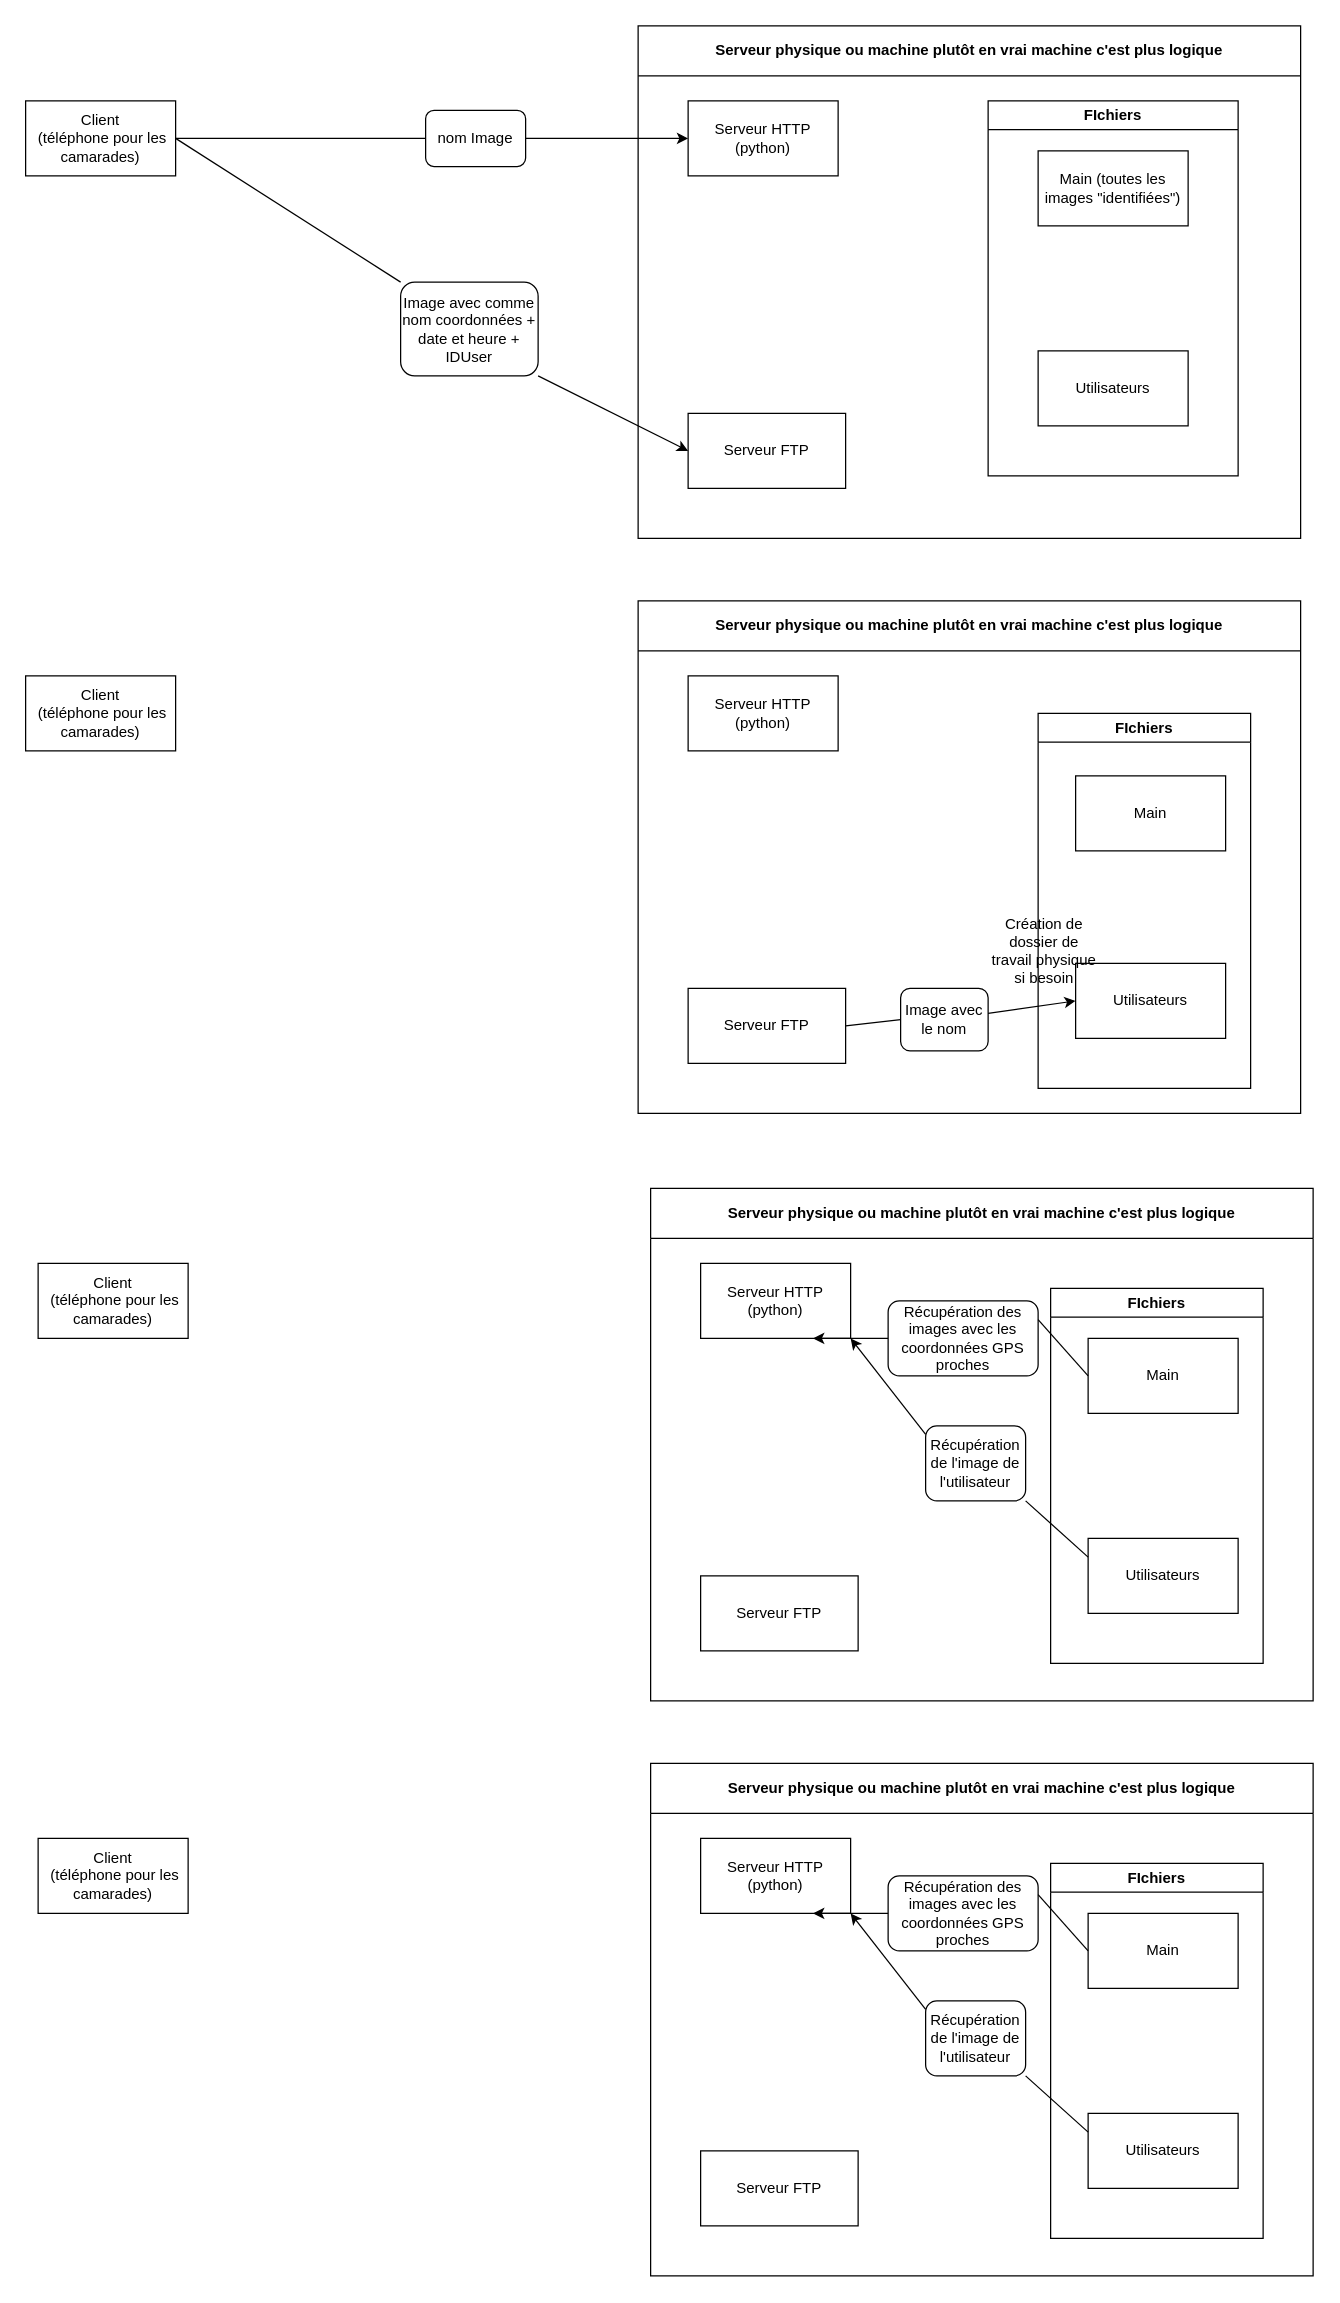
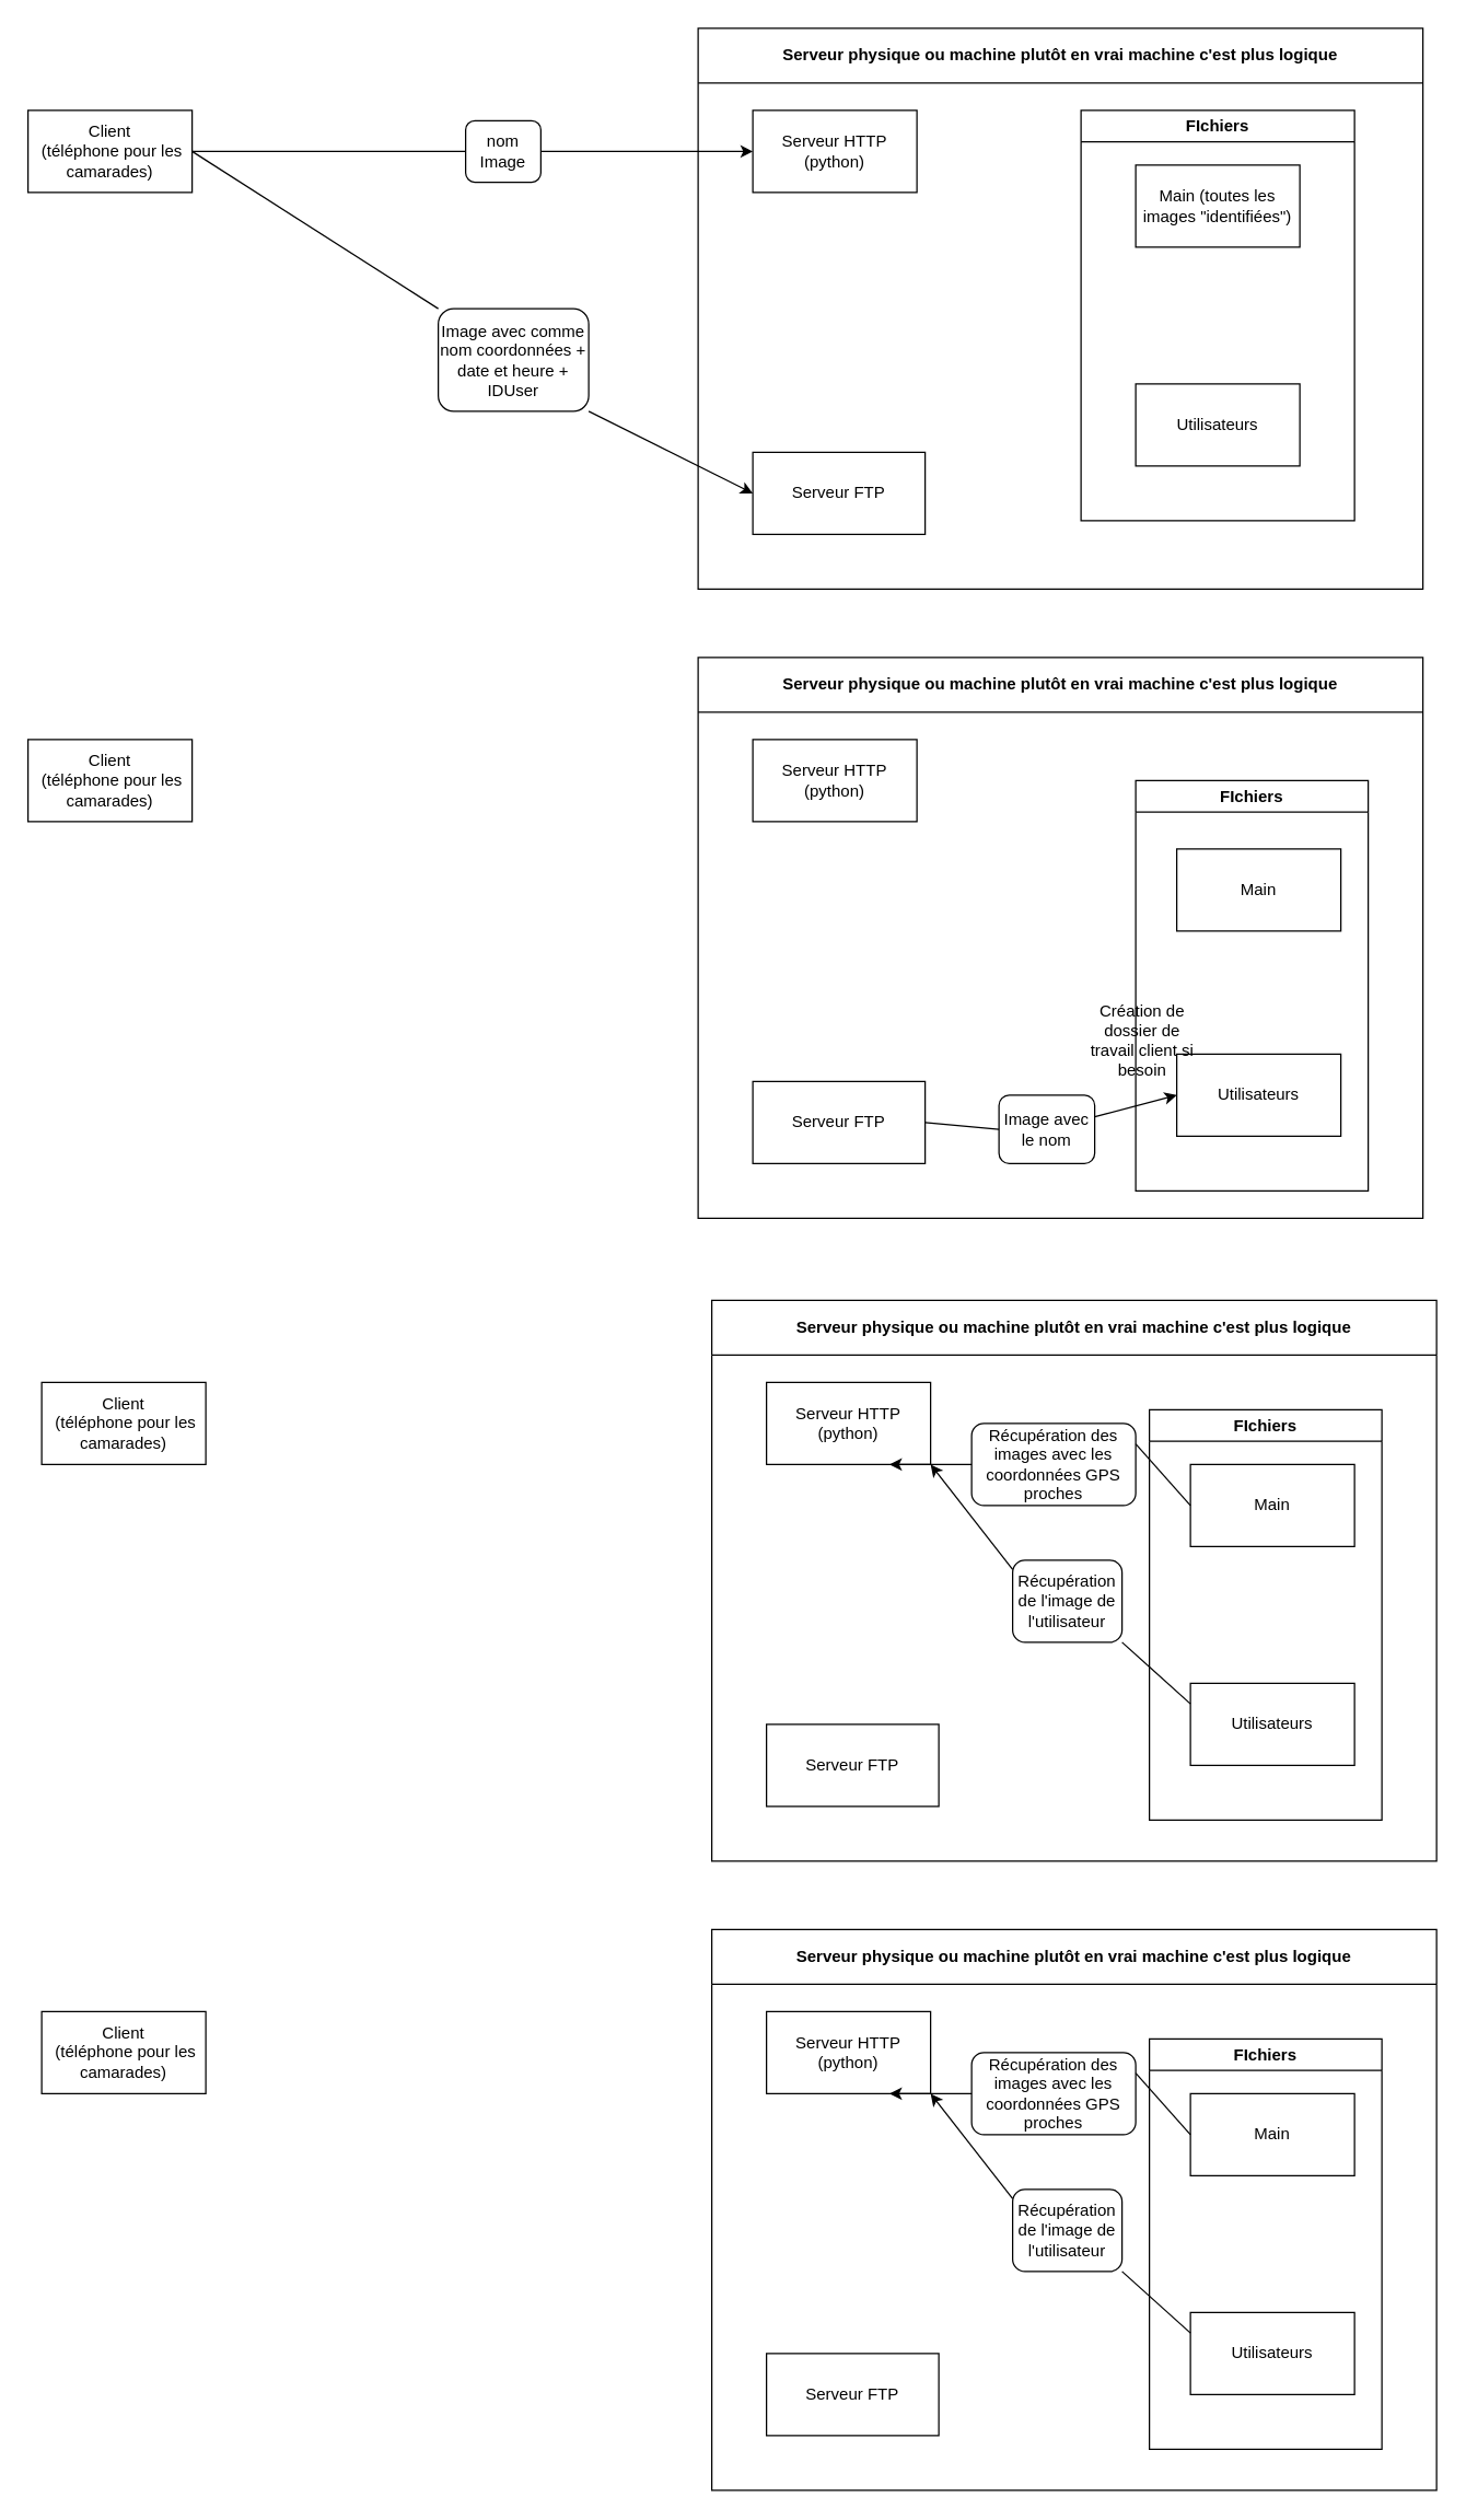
  <mxCell id="0" />
  <mxCell id="1" parent="0" />
  <mxCell id="2" value="&lt;div&gt;Client&lt;/div&gt;&amp;nbsp;(téléphone pour les camarades)" style="rounded=0;whiteSpace=wrap;html=1;" vertex="1" parent="1"><mxGeometry x="20" y="80" width="120" height="60" as="geometry" /></mxCell>
  <mxCell id="3" value="Serveur physique ou machine plutôt en vrai machine c'est plus logique" style="swimlane;whiteSpace=wrap;html=1;startSize=40;" vertex="1" parent="1"><mxGeometry x="510" y="20" width="530" height="410" as="geometry" /></mxCell>
  <mxCell id="4" value="&lt;div&gt;Serveur HTTP &lt;br&gt;&lt;/div&gt;&lt;div&gt;(python)&lt;/div&gt;" style="rounded=0;whiteSpace=wrap;html=1;" vertex="1" parent="3"><mxGeometry x="40" y="60" width="120" height="60" as="geometry" /></mxCell>
  <mxCell id="5" value="Serveur FTP" style="rounded=0;whiteSpace=wrap;html=1;" vertex="1" parent="3"><mxGeometry x="40" y="310" width="126" height="60" as="geometry" /></mxCell>
  <mxCell id="6" value="FIchiers" style="swimlane;whiteSpace=wrap;html=1;" vertex="1" parent="3"><mxGeometry x="280" y="60" width="200" height="300" as="geometry" /></mxCell>
  <mxCell id="7" value="Main (toutes les images &quot;identifiées&quot;)" style="rounded=0;whiteSpace=wrap;html=1;" vertex="1" parent="6"><mxGeometry x="40" y="40" width="120" height="60" as="geometry" /></mxCell>
  <mxCell id="8" value="Utilisateurs" style="rounded=0;whiteSpace=wrap;html=1;" vertex="1" parent="6"><mxGeometry x="40" y="200" width="120" height="60" as="geometry" /></mxCell>
  <mxCell id="9" value="" style="endArrow=classic;html=1;rounded=0;exitX=1;exitY=1;exitDx=0;exitDy=0;entryX=0;entryY=0.5;entryDx=0;entryDy=0;" edge="1" parent="1" source="11" target="5"><mxGeometry width="50" height="50" relative="1" as="geometry"><mxPoint x="140" y="110" as="sourcePoint" /><mxPoint x="550" y="110" as="targetPoint" /></mxGeometry></mxCell>
- <mxCell id="10" value="nom Image" style="rounded=1;whiteSpace=wrap;html=1;" vertex="1" parent="1"><mxGeometry x="340" y="87.5" width="80" height="45" as="geometry" /></mxCell>
+ <mxCell id="10" value="nom Image" style="rounded=1;whiteSpace=wrap;html=1;" vertex="1" parent="1"><mxGeometry x="340" y="87.5" width="55" height="45" as="geometry" /></mxCell>
  <mxCell id="11" value="Image avec comme nom coordonnées + date et heure + IDUser" style="rounded=1;whiteSpace=wrap;html=1;" vertex="1" parent="1"><mxGeometry x="320" y="225" width="110" height="75" as="geometry" /></mxCell>
  <mxCell id="12" value="" style="endArrow=classic;html=1;rounded=0;exitX=1;exitY=0.5;exitDx=0;exitDy=0;entryX=0;entryY=0.5;entryDx=0;entryDy=0;" edge="1" parent="1" source="10" target="4"><mxGeometry width="50" height="50" relative="1" as="geometry"><mxPoint x="360" y="210" as="sourcePoint" /><mxPoint x="410" y="160" as="targetPoint" /></mxGeometry></mxCell>
  <mxCell id="13" value="" style="endArrow=none;html=1;rounded=0;exitX=1;exitY=0.5;exitDx=0;exitDy=0;entryX=0;entryY=0;entryDx=0;entryDy=0;" edge="1" parent="1" source="2" target="11"><mxGeometry width="50" height="50" relative="1" as="geometry"><mxPoint x="540" y="250" as="sourcePoint" /><mxPoint x="590" y="200" as="targetPoint" /></mxGeometry></mxCell>
  <mxCell id="14" value="" style="endArrow=none;html=1;rounded=0;exitX=1;exitY=0.5;exitDx=0;exitDy=0;entryX=0;entryY=0.5;entryDx=0;entryDy=0;" edge="1" parent="1" source="2" target="10"><mxGeometry width="50" height="50" relative="1" as="geometry"><mxPoint x="170" y="60" as="sourcePoint" /><mxPoint x="350" y="175" as="targetPoint" /></mxGeometry></mxCell>
  <mxCell id="15" value="&lt;div&gt;Client&lt;/div&gt;&amp;nbsp;(téléphone pour les camarades)" style="rounded=0;whiteSpace=wrap;html=1;" vertex="1" parent="1"><mxGeometry x="20" y="540" width="120" height="60" as="geometry" /></mxCell>
  <mxCell id="16" value="Serveur physique ou machine plutôt en vrai machine c'est plus logique" style="swimlane;whiteSpace=wrap;html=1;startSize=40;" vertex="1" parent="1"><mxGeometry x="510" y="480" width="530" height="410" as="geometry" /></mxCell>
  <mxCell id="17" value="&lt;div&gt;Serveur HTTP &lt;br&gt;&lt;/div&gt;&lt;div&gt;(python)&lt;/div&gt;" style="rounded=0;whiteSpace=wrap;html=1;" vertex="1" parent="16"><mxGeometry x="40" y="60" width="120" height="60" as="geometry" /></mxCell>
  <mxCell id="18" value="Serveur FTP" style="rounded=0;whiteSpace=wrap;html=1;" vertex="1" parent="16"><mxGeometry x="40" y="310" width="126" height="60" as="geometry" /></mxCell>
- <mxCell id="19" value="Image avec le nom" style="rounded=1;whiteSpace=wrap;html=1;" vertex="1" parent="16"><mxGeometry x="210" y="310" width="70" height="50" as="geometry" /></mxCell>
+ <mxCell id="19" value="Image avec le nom" style="rounded=1;whiteSpace=wrap;html=1;" vertex="1" parent="16"><mxGeometry x="220" y="320" width="70" height="50" as="geometry" /></mxCell>
  <mxCell id="20" value="" style="endArrow=none;html=1;rounded=0;exitX=1;exitY=0.5;exitDx=0;exitDy=0;entryX=0;entryY=0.5;entryDx=0;entryDy=0;" edge="1" parent="16" source="18" target="19"><mxGeometry width="50" height="50" relative="1" as="geometry"><mxPoint x="100" y="50" as="sourcePoint" /><mxPoint x="150" as="targetPoint" /></mxGeometry></mxCell>
  <mxCell id="21" value="FIchiers" style="swimlane;whiteSpace=wrap;html=1;" vertex="1" parent="16"><mxGeometry x="320" y="90" width="170" height="300" as="geometry" /></mxCell>
  <mxCell id="22" value="&lt;div&gt;Main&lt;/div&gt;" style="rounded=0;whiteSpace=wrap;html=1;" vertex="1" parent="21"><mxGeometry x="30" y="50" width="120" height="60" as="geometry" /></mxCell>
  <mxCell id="23" value="Utilisateurs" style="rounded=0;whiteSpace=wrap;html=1;" vertex="1" parent="21"><mxGeometry x="30" y="200" width="120" height="60" as="geometry" /></mxCell>
- <mxCell id="24" value="Création de dossier de travail physique si besoin" style="text;html=1;strokeColor=none;fillColor=none;align=center;verticalAlign=middle;whiteSpace=wrap;rounded=0;" vertex="1" parent="21"><mxGeometry x="-40" y="160" width="90" height="60" as="geometry" /></mxCell>
+ <mxCell id="24" value="Création de dossier de travail client si besoin" style="text;html=1;strokeColor=none;fillColor=none;align=center;verticalAlign=middle;whiteSpace=wrap;rounded=0;" vertex="1" parent="21"><mxGeometry x="-40" y="160" width="90" height="60" as="geometry" /></mxCell>
  <mxCell id="25" value="" style="endArrow=classic;html=1;rounded=0;entryX=0;entryY=0.5;entryDx=0;entryDy=0;" edge="1" parent="16" source="19" target="23"><mxGeometry width="50" height="50" relative="1" as="geometry"><mxPoint x="100" y="80" as="sourcePoint" /><mxPoint x="343" y="220" as="targetPoint" /></mxGeometry></mxCell>
  <mxCell id="26" value="&lt;div&gt;Client&lt;/div&gt;&amp;nbsp;(téléphone pour les camarades)" style="rounded=0;whiteSpace=wrap;html=1;" vertex="1" parent="1"><mxGeometry x="30" y="1010" width="120" height="60" as="geometry" /></mxCell>
  <mxCell id="27" value="Serveur physique ou machine plutôt en vrai machine c'est plus logique" style="swimlane;whiteSpace=wrap;html=1;startSize=40;" vertex="1" parent="1"><mxGeometry x="520" y="950" width="530" height="410" as="geometry" /></mxCell>
  <mxCell id="28" value="&lt;div&gt;Serveur HTTP &lt;br&gt;&lt;/div&gt;&lt;div&gt;(python)&lt;/div&gt;" style="rounded=0;whiteSpace=wrap;html=1;" vertex="1" parent="27"><mxGeometry x="40" y="60" width="120" height="60" as="geometry" /></mxCell>
  <mxCell id="29" value="Serveur FTP" style="rounded=0;whiteSpace=wrap;html=1;" vertex="1" parent="27"><mxGeometry x="40" y="310" width="126" height="60" as="geometry" /></mxCell>
  <mxCell id="30" value="FIchiers" style="swimlane;whiteSpace=wrap;html=1;" vertex="1" parent="27"><mxGeometry x="320" y="80" width="170" height="300" as="geometry" /></mxCell>
  <mxCell id="31" value="&lt;div&gt;Main&lt;/div&gt;" style="rounded=0;whiteSpace=wrap;html=1;" vertex="1" parent="30"><mxGeometry x="30" y="40" width="120" height="60" as="geometry" /></mxCell>
  <mxCell id="32" value="Utilisateurs" style="rounded=0;whiteSpace=wrap;html=1;" vertex="1" parent="30"><mxGeometry x="30" y="200" width="120" height="60" as="geometry" /></mxCell>
  <mxCell id="33" value="Récupération de l'image de l'utilisateur" style="rounded=1;whiteSpace=wrap;html=1;" vertex="1" parent="27"><mxGeometry x="220" y="190" width="80" height="60" as="geometry" /></mxCell>
  <mxCell id="34" value="" style="endArrow=classic;html=1;rounded=0;entryX=1;entryY=1;entryDx=0;entryDy=0;exitX=0;exitY=0.114;exitDx=0;exitDy=0;exitPerimeter=0;" edge="1" parent="27" source="33" target="28"><mxGeometry width="50" height="50" relative="1" as="geometry"><mxPoint x="240" y="130" as="sourcePoint" /><mxPoint x="350" y="110" as="targetPoint" /></mxGeometry></mxCell>
  <mxCell id="35" value="" style="endArrow=none;html=1;rounded=0;exitX=1;exitY=1;exitDx=0;exitDy=0;entryX=0;entryY=0.25;entryDx=0;entryDy=0;" edge="1" parent="27" source="33" target="32"><mxGeometry width="50" height="50" relative="1" as="geometry"><mxPoint x="130" y="200" as="sourcePoint" /><mxPoint x="180" y="150" as="targetPoint" /></mxGeometry></mxCell>
  <mxCell id="36" value="Récupération des images avec les coordonnées GPS proches" style="rounded=1;whiteSpace=wrap;html=1;" vertex="1" parent="27"><mxGeometry x="190" y="90" width="120" height="60" as="geometry" /></mxCell>
  <mxCell id="37" value="" style="endArrow=none;html=1;rounded=0;exitX=0;exitY=0.5;exitDx=0;exitDy=0;entryX=1;entryY=0.25;entryDx=0;entryDy=0;" edge="1" parent="27" source="31" target="36"><mxGeometry width="50" height="50" relative="1" as="geometry"><mxPoint x="130" y="200" as="sourcePoint" /><mxPoint x="180" y="150" as="targetPoint" /></mxGeometry></mxCell>
  <mxCell id="38" value="" style="endArrow=classic;html=1;rounded=0;exitX=0;exitY=0.5;exitDx=0;exitDy=0;entryX=0.75;entryY=1;entryDx=0;entryDy=0;" edge="1" parent="27" source="36" target="28"><mxGeometry width="50" height="50" relative="1" as="geometry"><mxPoint x="130" y="200" as="sourcePoint" /><mxPoint x="180" y="150" as="targetPoint" /></mxGeometry></mxCell>
  <mxCell id="39" value="&lt;div&gt;Client&lt;/div&gt;&amp;nbsp;(téléphone pour les camarades)" style="rounded=0;whiteSpace=wrap;html=1;" vertex="1" parent="1"><mxGeometry x="30" y="1470" width="120" height="60" as="geometry" /></mxCell>
  <mxCell id="40" value="Serveur physique ou machine plutôt en vrai machine c'est plus logique" style="swimlane;whiteSpace=wrap;html=1;startSize=40;" vertex="1" parent="1"><mxGeometry x="520" y="1410" width="530" height="410" as="geometry" /></mxCell>
  <mxCell id="41" value="&lt;div&gt;Serveur HTTP &lt;br&gt;&lt;/div&gt;&lt;div&gt;(python)&lt;/div&gt;" style="rounded=0;whiteSpace=wrap;html=1;" vertex="1" parent="40"><mxGeometry x="40" y="60" width="120" height="60" as="geometry" /></mxCell>
  <mxCell id="42" value="Serveur FTP" style="rounded=0;whiteSpace=wrap;html=1;" vertex="1" parent="40"><mxGeometry x="40" y="310" width="126" height="60" as="geometry" /></mxCell>
  <mxCell id="43" value="FIchiers" style="swimlane;whiteSpace=wrap;html=1;" vertex="1" parent="40"><mxGeometry x="320" y="80" width="170" height="300" as="geometry" /></mxCell>
  <mxCell id="44" value="&lt;div&gt;Main&lt;/div&gt;" style="rounded=0;whiteSpace=wrap;html=1;" vertex="1" parent="43"><mxGeometry x="30" y="40" width="120" height="60" as="geometry" /></mxCell>
  <mxCell id="45" value="Utilisateurs" style="rounded=0;whiteSpace=wrap;html=1;" vertex="1" parent="43"><mxGeometry x="30" y="200" width="120" height="60" as="geometry" /></mxCell>
  <mxCell id="46" value="Récupération de l'image de l'utilisateur" style="rounded=1;whiteSpace=wrap;html=1;" vertex="1" parent="40"><mxGeometry x="220" y="190" width="80" height="60" as="geometry" /></mxCell>
  <mxCell id="47" value="" style="endArrow=classic;html=1;rounded=0;entryX=1;entryY=1;entryDx=0;entryDy=0;exitX=0;exitY=0.114;exitDx=0;exitDy=0;exitPerimeter=0;" edge="1" parent="40" source="46" target="41"><mxGeometry width="50" height="50" relative="1" as="geometry"><mxPoint x="240" y="130" as="sourcePoint" /><mxPoint x="350" y="110" as="targetPoint" /></mxGeometry></mxCell>
  <mxCell id="48" value="" style="endArrow=none;html=1;rounded=0;exitX=1;exitY=1;exitDx=0;exitDy=0;entryX=0;entryY=0.25;entryDx=0;entryDy=0;" edge="1" parent="40" source="46" target="45"><mxGeometry width="50" height="50" relative="1" as="geometry"><mxPoint x="130" y="200" as="sourcePoint" /><mxPoint x="180" y="150" as="targetPoint" /></mxGeometry></mxCell>
  <mxCell id="49" value="Récupération des images avec les coordonnées GPS proches" style="rounded=1;whiteSpace=wrap;html=1;" vertex="1" parent="40"><mxGeometry x="190" y="90" width="120" height="60" as="geometry" /></mxCell>
  <mxCell id="50" value="" style="endArrow=none;html=1;rounded=0;exitX=0;exitY=0.5;exitDx=0;exitDy=0;entryX=1;entryY=0.25;entryDx=0;entryDy=0;" edge="1" parent="40" source="44" target="49"><mxGeometry width="50" height="50" relative="1" as="geometry"><mxPoint x="130" y="200" as="sourcePoint" /><mxPoint x="180" y="150" as="targetPoint" /></mxGeometry></mxCell>
  <mxCell id="51" value="" style="endArrow=classic;html=1;rounded=0;exitX=0;exitY=0.5;exitDx=0;exitDy=0;entryX=0.75;entryY=1;entryDx=0;entryDy=0;" edge="1" parent="40" source="49" target="41"><mxGeometry width="50" height="50" relative="1" as="geometry"><mxPoint x="130" y="200" as="sourcePoint" /><mxPoint x="180" y="150" as="targetPoint" /></mxGeometry></mxCell>
